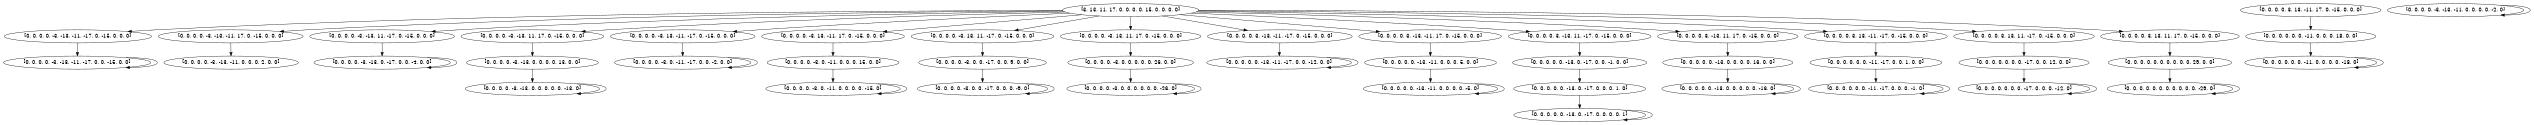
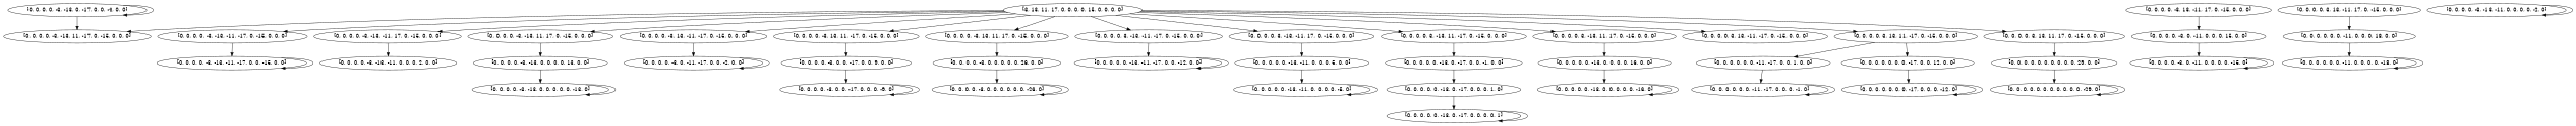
  digraph {
    "[3, 13, 11, 17, 0, 0, 0, 0, 15, 0, 0, 0, 0]"
    "[0, 0, 0, 0, -3, -13, -11, -17, 0, -15, 0, 0, 0]"
    "[0, 0, 0, 0, -3, -13, -11, 17, 0, -15, 0, 0, 0]"
    "[0, 0, 0, 0, -3, -13, 11, -17, 0, -15, 0, 0, 0]"
    "[0, 0, 0, 0, -3, -13, 11, 17, 0, -15, 0, 0, 0]"
    "[0, 0, 0, 0, -3, 13, -11, -17, 0, -15, 0, 0, 0]"
    "[0, 0, 0, 0, -3, 13, -11, 17, 0, -15, 0, 0, 0]"
    "[0, 0, 0, 0, -3, 13, 11, -17, 0, -15, 0, 0, 0]"
    "[0, 0, 0, 0, -3, 13, 11, 17, 0, -15, 0, 0, 0]"
    "[0, 0, 0, 0, 3, -13, -11, -17, 0, -15, 0, 0, 0]"
    "[0, 0, 0, 0, 3, -13, -11, 17, 0, -15, 0, 0, 0]"
    "[0, 0, 0, 0, 3, -13, 11, -17, 0, -15, 0, 0, 0]"
    "[0, 0, 0, 0, 3, -13, 11, 17, 0, -15, 0, 0, 0]"
    "[0, 0, 0, 0, 3, 13, -11, -17, 0, -15, 0, 0, 0]"
    "[0, 0, 0, 0, 3, 13, 11, -17, 0, -15, 0, 0, 0]"
    "[0, 0, 0, 0, 3, 13, 11, 17, 0, -15, 0, 0, 0]"
    "[0, 0, 0, 0, -3, -13, -11, -17, 0, 0, -15, 0, 0]"
    "[0, 0, 0, 0, -3, -13, -11, 0, 0, 0, 2, 0, 0]"
    "[0, 0, 0, 0, -3, -13, 0, -17, 0, 0, -4, 0, 0]"
    "[0, 0, 0, 0, -3, -13, 0, 0, 0, 0, 13, 0, 0]"
    "[0, 0, 0, 0, -3, 0, -11, -17, 0, 0, -2, 0, 0]"
    "[0, 0, 0, 0, -3, 0, -11, 0, 0, 0, 15, 0, 0]"
    "[0, 0, 0, 0, -3, 0, 0, -17, 0, 0, 9, 0, 0]"
    "[0, 0, 0, 0, -3, 0, 0, 0, 0, 0, 26, 0, 0]"
    "[0, 0, 0, 0, 0, -13, -11, -17, 0, 0, -12, 0, 0]"
    "[0, 0, 0, 0, 0, -13, -11, 0, 0, 0, 5, 0, 0]"
    "[0, 0, 0, 0, 0, -13, 0, -17, 0, 0, -1, 0, 0]"
    "[0, 0, 0, 0, 0, -13, 0, 0, 0, 0, 16, 0, 0]"
    "[0, 0, 0, 0, 0, 0, -11, -17, 0, 0, 1, 0, 0]"
    "[0, 0, 0, 0, 3, 13, -11, 17, 0, -15, 0, 0, 0]"
    "[0, 0, 0, 0, 0, 0, -11, 0, 0, 0, 18, 0, 0]"
    "[0, 0, 0, 0, 0, 0, 0, -17, 0, 0, 12, 0, 0]"
    "[0, 0, 0, 0, 0, 0, 0, 0, 0, 0, 29, 0, 0]"
    "[0, 0, 0, 0, -3, -13, -11, 0, 0, 0, 0, -2, 0]"
    "[0, 0, 0, 0, -3, -13, 0, 0, 0, 0, 0, -13, 0]"
    "[0, 0, 0, 0, -3, 0, -11, 0, 0, 0, 0, -15, 0]"
    "[0, 0, 0, 0, -3, 0, 0, -17, 0, 0, 0, -9, 0]"
    "[0, 0, 0, 0, -3, 0, 0, 0, 0, 0, 0, -26, 0]"
    "[0, 0, 0, 0, 0, -13, -11, 0, 0, 0, 0, -5, 0]"
    "[0, 0, 0, 0, 0, -13, 0, -17, 0, 0, 0, 1, 0]"
    "[0, 0, 0, 0, 0, -13, 0, -17, 0, 0, 0, 0, 1]"
    "[0, 0, 0, 0, 0, -13, 0, 0, 0, 0, 0, -16, 0]"
    "[0, 0, 0, 0, 0, 0, -11, -17, 0, 0, 0, -1, 0]"
    "[0, 0, 0, 0, 0, 0, -11, 0, 0, 0, 0, -18, 0]"
    "[0, 0, 0, 0, 0, 0, 0, -17, 0, 0, 0, -12, 0]"
    "[0, 0, 0, 0, 0, 0, 0, 0, 0, 0, 0, -29, 0]"
    "[3, 13, 11, 17, 0, 0, 0, 0, 15, 0, 0, 0, 0]" -> "[0, 0, 0, 0, -3, -13, -11, -17, 0, -15, 0, 0, 0]"
    "[3, 13, 11, 17, 0, 0, 0, 0, 15, 0, 0, 0, 0]" -> "[0, 0, 0, 0, -3, -13, -11, 17, 0, -15, 0, 0, 0]"
    "[3, 13, 11, 17, 0, 0, 0, 0, 15, 0, 0, 0, 0]" -> "[0, 0, 0, 0, -3, -13, 11, -17, 0, -15, 0, 0, 0]"
    "[3, 13, 11, 17, 0, 0, 0, 0, 15, 0, 0, 0, 0]" -> "[0, 0, 0, 0, -3, -13, 11, 17, 0, -15, 0, 0, 0]"
    "[3, 13, 11, 17, 0, 0, 0, 0, 15, 0, 0, 0, 0]" -> "[0, 0, 0, 0, -3, 13, -11, -17, 0, -15, 0, 0, 0]"
-   "[3, 13, 11, 17, 0, 0, 0, 0, 15, 0, 0, 0, 0]" -> "[0, 0, 0, 0, -3, 13, -11, 17, 0, -15, 0, 0, 0]"
    "[3, 13, 11, 17, 0, 0, 0, 0, 15, 0, 0, 0, 0]" -> "[0, 0, 0, 0, -3, 13, 11, -17, 0, -15, 0, 0, 0]"
    "[3, 13, 11, 17, 0, 0, 0, 0, 15, 0, 0, 0, 0]" -> "[0, 0, 0, 0, -3, 13, 11, 17, 0, -15, 0, 0, 0]"
    "[3, 13, 11, 17, 0, 0, 0, 0, 15, 0, 0, 0, 0]" -> "[0, 0, 0, 0, 3, -13, -11, -17, 0, -15, 0, 0, 0]"
    "[3, 13, 11, 17, 0, 0, 0, 0, 15, 0, 0, 0, 0]" -> "[0, 0, 0, 0, 3, -13, -11, 17, 0, -15, 0, 0, 0]"
    "[3, 13, 11, 17, 0, 0, 0, 0, 15, 0, 0, 0, 0]" -> "[0, 0, 0, 0, 3, -13, 11, -17, 0, -15, 0, 0, 0]"
    "[3, 13, 11, 17, 0, 0, 0, 0, 15, 0, 0, 0, 0]" -> "[0, 0, 0, 0, 3, -13, 11, 17, 0, -15, 0, 0, 0]"
    "[3, 13, 11, 17, 0, 0, 0, 0, 15, 0, 0, 0, 0]" -> "[0, 0, 0, 0, 3, 13, -11, -17, 0, -15, 0, 0, 0]"
    "[3, 13, 11, 17, 0, 0, 0, 0, 15, 0, 0, 0, 0]" -> "[0, 0, 0, 0, 3, 13, 11, -17, 0, -15, 0, 0, 0]"
    "[3, 13, 11, 17, 0, 0, 0, 0, 15, 0, 0, 0, 0]" -> "[0, 0, 0, 0, 3, 13, 11, 17, 0, -15, 0, 0, 0]"
    "[0, 0, 0, 0, -3, -13, -11, -17, 0, -15, 0, 0, 0]" -> "[0, 0, 0, 0, -3, -13, -11, -17, 0, 0, -15, 0, 0]"
    "[0, 0, 0, 0, -3, -13, -11, 17, 0, -15, 0, 0, 0]" -> "[0, 0, 0, 0, -3, -13, -11, 0, 0, 0, 2, 0, 0]"
-   "[0, 0, 0, 0, -3, -13, 11, -17, 0, -15, 0, 0, 0]" -> "[0, 0, 0, 0, -3, -13, 0, -17, 0, 0, -4, 0, 0]"
+   "[0, 0, 0, 0, -3, -13, 0, -17, 0, 0, -4, 0, 0]" -> "[0, 0, 0, 0, -3, -13, 11, -17, 0, -15, 0, 0, 0]"
    "[0, 0, 0, 0, -3, -13, 11, 17, 0, -15, 0, 0, 0]" -> "[0, 0, 0, 0, -3, -13, 0, 0, 0, 0, 13, 0, 0]"
    "[0, 0, 0, 0, -3, 13, -11, -17, 0, -15, 0, 0, 0]" -> "[0, 0, 0, 0, -3, 0, -11, -17, 0, 0, -2, 0, 0]"
    "[0, 0, 0, 0, -3, 13, -11, 17, 0, -15, 0, 0, 0]" -> "[0, 0, 0, 0, -3, 0, -11, 0, 0, 0, 15, 0, 0]"
    "[0, 0, 0, 0, -3, 13, 11, -17, 0, -15, 0, 0, 0]" -> "[0, 0, 0, 0, -3, 0, 0, -17, 0, 0, 9, 0, 0]"
    "[0, 0, 0, 0, -3, 13, 11, 17, 0, -15, 0, 0, 0]" -> "[0, 0, 0, 0, -3, 0, 0, 0, 0, 0, 26, 0, 0]"
    "[0, 0, 0, 0, 3, -13, -11, -17, 0, -15, 0, 0, 0]" -> "[0, 0, 0, 0, 0, -13, -11, -17, 0, 0, -12, 0, 0]"
    "[0, 0, 0, 0, 3, -13, -11, 17, 0, -15, 0, 0, 0]" -> "[0, 0, 0, 0, 0, -13, -11, 0, 0, 0, 5, 0, 0]"
    "[0, 0, 0, 0, 3, -13, 11, -17, 0, -15, 0, 0, 0]" -> "[0, 0, 0, 0, 0, -13, 0, -17, 0, 0, -1, 0, 0]"
    "[0, 0, 0, 0, 3, -13, 11, 17, 0, -15, 0, 0, 0]" -> "[0, 0, 0, 0, 0, -13, 0, 0, 0, 0, 16, 0, 0]"
-   "[0, 0, 0, 0, 3, 13, -11, -17, 0, -15, 0, 0, 0]" -> "[0, 0, 0, 0, 0, 0, -11, -17, 0, 0, 1, 0, 0]"
+   "[0, 0, 0, 0, 3, 13, 11, -17, 0, -15, 0, 0, 0]" -> "[0, 0, 0, 0, 0, 0, -11, -17, 0, 0, 1, 0, 0]"
    "[0, 0, 0, 0, 3, 13, 11, -17, 0, -15, 0, 0, 0]" -> "[0, 0, 0, 0, 0, 0, 0, -17, 0, 0, 12, 0, 0]"
    "[0, 0, 0, 0, 3, 13, 11, 17, 0, -15, 0, 0, 0]" -> "[0, 0, 0, 0, 0, 0, 0, 0, 0, 0, 29, 0, 0]"
    "[0, 0, 0, 0, -3, -13, -11, -17, 0, 0, -15, 0, 0]" -> "[0, 0, 0, 0, -3, -13, -11, -17, 0, 0, -15, 0, 0]"
    "[0, 0, 0, 0, -3, -13, 0, -17, 0, 0, -4, 0, 0]" -> "[0, 0, 0, 0, -3, -13, 0, -17, 0, 0, -4, 0, 0]"
    "[0, 0, 0, 0, -3, -13, 0, 0, 0, 0, 13, 0, 0]" -> "[0, 0, 0, 0, -3, -13, 0, 0, 0, 0, 0, -13, 0]"
    "[0, 0, 0, 0, -3, 0, -11, -17, 0, 0, -2, 0, 0]" -> "[0, 0, 0, 0, -3, 0, -11, -17, 0, 0, -2, 0, 0]"
    "[0, 0, 0, 0, -3, 0, -11, 0, 0, 0, 15, 0, 0]" -> "[0, 0, 0, 0, -3, 0, -11, 0, 0, 0, 0, -15, 0]"
    "[0, 0, 0, 0, -3, 0, 0, -17, 0, 0, 9, 0, 0]" -> "[0, 0, 0, 0, -3, 0, 0, -17, 0, 0, 0, -9, 0]"
    "[0, 0, 0, 0, -3, 0, 0, 0, 0, 0, 26, 0, 0]" -> "[0, 0, 0, 0, -3, 0, 0, 0, 0, 0, 0, -26, 0]"
    "[0, 0, 0, 0, 0, -13, -11, -17, 0, 0, -12, 0, 0]" -> "[0, 0, 0, 0, 0, -13, -11, -17, 0, 0, -12, 0, 0]"
    "[0, 0, 0, 0, 0, -13, -11, 0, 0, 0, 5, 0, 0]" -> "[0, 0, 0, 0, 0, -13, -11, 0, 0, 0, 0, -5, 0]"
    "[0, 0, 0, 0, 0, -13, 0, -17, 0, 0, -1, 0, 0]" -> "[0, 0, 0, 0, 0, -13, 0, -17, 0, 0, 0, 1, 0]"
    "[0, 0, 0, 0, 0, -13, 0, 0, 0, 0, 16, 0, 0]" -> "[0, 0, 0, 0, 0, -13, 0, 0, 0, 0, 0, -16, 0]"
    "[0, 0, 0, 0, 0, 0, -11, -17, 0, 0, 1, 0, 0]" -> "[0, 0, 0, 0, 0, 0, -11, -17, 0, 0, 0, -1, 0]"
    "[0, 0, 0, 0, 3, 13, -11, 17, 0, -15, 0, 0, 0]" -> "[0, 0, 0, 0, 0, 0, -11, 0, 0, 0, 18, 0, 0]"
    "[0, 0, 0, 0, 0, 0, -11, 0, 0, 0, 18, 0, 0]" -> "[0, 0, 0, 0, 0, 0, -11, 0, 0, 0, 0, -18, 0]"
    "[0, 0, 0, 0, 0, 0, 0, -17, 0, 0, 12, 0, 0]" -> "[0, 0, 0, 0, 0, 0, 0, -17, 0, 0, 0, -12, 0]"
    "[0, 0, 0, 0, 0, 0, 0, 0, 0, 0, 29, 0, 0]" -> "[0, 0, 0, 0, 0, 0, 0, 0, 0, 0, 0, -29, 0]"
    "[0, 0, 0, 0, -3, -13, -11, 0, 0, 0, 0, -2, 0]" -> "[0, 0, 0, 0, -3, -13, -11, 0, 0, 0, 0, -2, 0]"
    "[0, 0, 0, 0, -3, -13, 0, 0, 0, 0, 0, -13, 0]" -> "[0, 0, 0, 0, -3, -13, 0, 0, 0, 0, 0, -13, 0]"
    "[0, 0, 0, 0, -3, 0, -11, 0, 0, 0, 0, -15, 0]" -> "[0, 0, 0, 0, -3, 0, -11, 0, 0, 0, 0, -15, 0]"
    "[0, 0, 0, 0, -3, 0, 0, -17, 0, 0, 0, -9, 0]" -> "[0, 0, 0, 0, -3, 0, 0, -17, 0, 0, 0, -9, 0]"
    "[0, 0, 0, 0, -3, 0, 0, 0, 0, 0, 0, -26, 0]" -> "[0, 0, 0, 0, -3, 0, 0, 0, 0, 0, 0, -26, 0]"
    "[0, 0, 0, 0, 0, -13, -11, 0, 0, 0, 0, -5, 0]" -> "[0, 0, 0, 0, 0, -13, -11, 0, 0, 0, 0, -5, 0]"
    "[0, 0, 0, 0, 0, -13, 0, -17, 0, 0, 0, 1, 0]" -> "[0, 0, 0, 0, 0, -13, 0, -17, 0, 0, 0, 0, 1]"
    "[0, 0, 0, 0, 0, -13, 0, -17, 0, 0, 0, 0, 1]" -> "[0, 0, 0, 0, 0, -13, 0, -17, 0, 0, 0, 0, 1]"
    "[0, 0, 0, 0, 0, -13, 0, 0, 0, 0, 0, -16, 0]" -> "[0, 0, 0, 0, 0, -13, 0, 0, 0, 0, 0, -16, 0]"
    "[0, 0, 0, 0, 0, 0, -11, -17, 0, 0, 0, -1, 0]" -> "[0, 0, 0, 0, 0, 0, -11, -17, 0, 0, 0, -1, 0]"
    "[0, 0, 0, 0, 0, 0, -11, 0, 0, 0, 0, -18, 0]" -> "[0, 0, 0, 0, 0, 0, -11, 0, 0, 0, 0, -18, 0]"
    "[0, 0, 0, 0, 0, 0, 0, -17, 0, 0, 0, -12, 0]" -> "[0, 0, 0, 0, 0, 0, 0, -17, 0, 0, 0, -12, 0]"
    "[0, 0, 0, 0, 0, 0, 0, 0, 0, 0, 0, -29, 0]" -> "[0, 0, 0, 0, 0, 0, 0, 0, 0, 0, 0, -29, 0]"
  }
